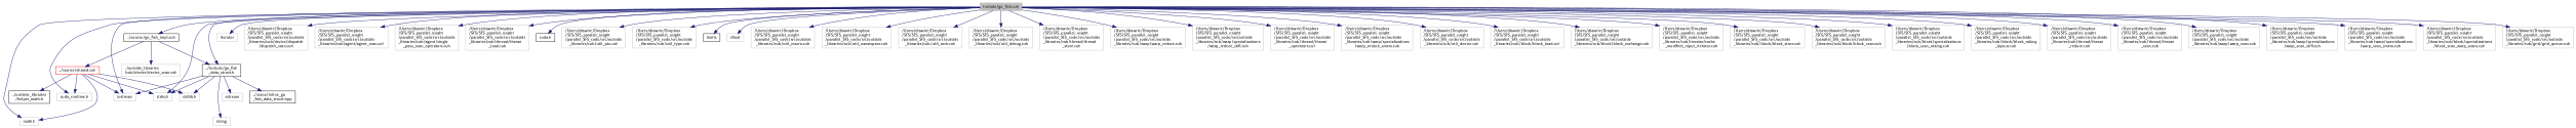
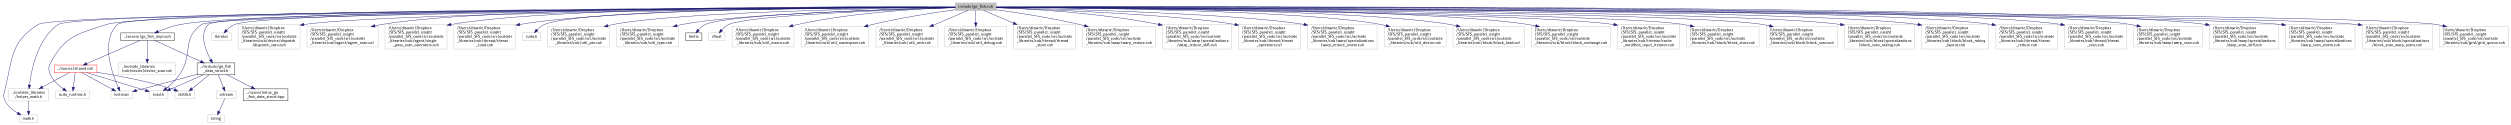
  digraph {
    fontname="Fira Sans"
    node [color=grey75 fillcolor=white fontname="Fira Sans" fontsize=10 shape=record style=filled]
    edge [color=midnightblue fontname="Fira Sans" fontsize=10 labelfontname=Helvetica labelfontsize=10 style=solid]
    n1 [fillcolor=grey75 fontcolor=black height=0.2 label="include/go_fish.cuh" width=0.4]
    n2 [height=0.2 label="cuda_runtime.h" width=0.4]
-   n3 [color=black height=0.2 label="../outside_libraries\l/helper_math.h" width=0.4]
+   n3 [height=0.2 label="../outside_libraries\l/helper_math.h" width=0.4]
    n4 [height=0.2 label="math.h" width=0.4]
    n5 [color=black height=0.2 label="../include/go_fish\l_data_struct.h" width=0.4]
    n6 [height=0.2 label=iostream width=0.4]
-   n7 [height=0.2 label="stdio.h" width=0.4]
+   n7 [height=0.2 label="load.h" width=0.4]
    n8 [color=black height=0.2 label="../source/go_fish_impl.cuh" width=0.4]
    n9 [height=0.2 label=iterator width=0.4]
    n10 [height=0.2 label="/Users/dlawrie/Dropbox\l/SFS/SFS_parallel_nsight\l/parallel_SFS_code/src/outside\l_libraries/cub/device/dispatch\l/dispatch_scan.cuh" width=0.4]
    n11 [height=0.2 label="/Users/dlawrie/Dropbox\l/SFS/SFS_parallel_nsight\l/parallel_SFS_code/src/outside\l_libraries/cub/agent/agent_scan.cuh" width=0.4]
    n12 [height=0.2 label="/Users/dlawrie/Dropbox\l/SFS/SFS_parallel_nsight\l/parallel_SFS_code/src/outside\l_libraries/cub/agent/single\l_pass_scan_operators.cuh" width=0.4]
    n13 [height=0.2 label="/Users/dlawrie/Dropbox\l/SFS/SFS_parallel_nsight\l/parallel_SFS_code/src/outside\l_libraries/cub/thread/thread\l_load.cuh" width=0.4]
-   n14 [color=black height=0.2 label="cuda.h" width=0.4]
+   n14 [height=0.2 label="cuda.h" width=0.4]
    n15 [height=0.2 label="/Users/dlawrie/Dropbox\l/SFS/SFS_parallel_nsight\l/parallel_SFS_code/src/outside\l_libraries/cub/util_ptx.cuh" width=0.4]
    n16 [height=0.2 label="/Users/dlawrie/Dropbox\l/SFS/SFS_parallel_nsight\l/parallel_SFS_code/src/outside\l_libraries/cub/util_type.cuh" width=0.4]
    n17 [color=black height=0.2 label=limits width=0.4]
    n18 [height=0.2 label=cfloat width=0.4]
    n19 [height=0.2 label="/Users/dlawrie/Dropbox\l/SFS/SFS_parallel_nsight\l/parallel_SFS_code/src/outside\l_libraries/cub/util_macro.cuh" width=0.4]
    n20 [height=0.2 label="/Users/dlawrie/Dropbox\l/SFS/SFS_parallel_nsight\l/parallel_SFS_code/src/outside\l_libraries/cub/util_namespace.cuh" width=0.4]
    n21 [height=0.2 label="/Users/dlawrie/Dropbox\l/SFS/SFS_parallel_nsight\l/parallel_SFS_code/src/outside\l_libraries/cub/util_arch.cuh" width=0.4]
    n22 [height=0.2 label="/Users/dlawrie/Dropbox\l/SFS/SFS_parallel_nsight\l/parallel_SFS_code/src/outside\l_libraries/cub/util_debug.cuh" width=0.4]
    n23 [height=0.2 label="/Users/dlawrie/Dropbox\l/SFS/SFS_parallel_nsight\l/parallel_SFS_code/src/outside\l_libraries/cub/thread/thread\l_store.cuh" width=0.4]
    n24 [height=0.2 label="/Users/dlawrie/Dropbox\l/SFS/SFS_parallel_nsight\l/parallel_SFS_code/src/outside\l_libraries/cub/warp/warp_reduce.cuh" width=0.4]
    n25 [height=0.2 label="/Users/dlawrie/Dropbox\l/SFS/SFS_parallel_nsight\l/parallel_SFS_code/src/outside\l_libraries/cub/warp/specializations\l/warp_reduce_shfl.cuh" width=0.4]
    n26 [height=0.2 label="/Users/dlawrie/Dropbox\l/SFS/SFS_parallel_nsight\l/parallel_SFS_code/src/outside\l_libraries/cub/thread/thread\l_operators.cuh" width=0.4]
    n27 [height=0.2 label="/Users/dlawrie/Dropbox\l/SFS/SFS_parallel_nsight\l/parallel_SFS_code/src/outside\l_libraries/cub/warp/specializations\l/warp_reduce_smem.cuh" width=0.4]
    n28 [height=0.2 label="/Users/dlawrie/Dropbox\l/SFS/SFS_parallel_nsight\l/parallel_SFS_code/src/outside\l_libraries/cub/util_device.cuh" width=0.4]
    n29 [height=0.2 label="/Users/dlawrie/Dropbox\l/SFS/SFS_parallel_nsight\l/parallel_SFS_code/src/outside\l_libraries/cub/block/block_load.cuh" width=0.4]
    n30 [height=0.2 label="/Users/dlawrie/Dropbox\l/SFS/SFS_parallel_nsight\l/parallel_SFS_code/src/outside\l_libraries/cub/block/block_exchange.cuh" width=0.4]
    n31 [height=0.2 label="/Users/dlawrie/Dropbox\l/SFS/SFS_parallel_nsight\l/parallel_SFS_code/src/outside\l_libraries/cub/iterator/cache\l_modified_input_iterator.cuh" width=0.4]
    n32 [height=0.2 label="/Users/dlawrie/Dropbox\l/SFS/SFS_parallel_nsight\l/parallel_SFS_code/src/outside\l_libraries/cub/block/block_store.cuh" width=0.4]
    n33 [height=0.2 label="/Users/dlawrie/Dropbox\l/SFS/SFS_parallel_nsight\l/parallel_SFS_code/src/outside\l_libraries/cub/block/block_scan.cuh" width=0.4]
    n34 [height=0.2 label="/Users/dlawrie/Dropbox\l/SFS/SFS_parallel_nsight\l/parallel_SFS_code/src/outside\l_libraries/cub/block/specializations\l/block_scan_raking.cuh" width=0.4]
    n35 [height=0.2 label="/Users/dlawrie/Dropbox\l/SFS/SFS_parallel_nsight\l/parallel_SFS_code/src/outside\l_libraries/cub/block/block_raking\l_layout.cuh" width=0.4]
    n36 [height=0.2 label="/Users/dlawrie/Dropbox\l/SFS/SFS_parallel_nsight\l/parallel_SFS_code/src/outside\l_libraries/cub/thread/thread\l_reduce.cuh" width=0.4]
    n37 [height=0.2 label="/Users/dlawrie/Dropbox\l/SFS/SFS_parallel_nsight\l/parallel_SFS_code/src/outside\l_libraries/cub/thread/thread\l_scan.cuh" width=0.4]
    n38 [height=0.2 label="/Users/dlawrie/Dropbox\l/SFS/SFS_parallel_nsight\l/parallel_SFS_code/src/outside\l_libraries/cub/warp/warp_scan.cuh" width=0.4]
    n39 [height=0.2 label="/Users/dlawrie/Dropbox\l/SFS/SFS_parallel_nsight\l/parallel_SFS_code/src/outside\l_libraries/cub/warp/specializations\l/warp_scan_shfl.cuh" width=0.4]
    n40 [height=0.2 label="/Users/dlawrie/Dropbox\l/SFS/SFS_parallel_nsight\l/parallel_SFS_code/src/outside\l_libraries/cub/warp/specializations\l/warp_scan_smem.cuh" width=0.4]
    n41 [height=0.2 label="/Users/dlawrie/Dropbox\l/SFS/SFS_parallel_nsight\l/parallel_SFS_code/src/outside\l_libraries/cub/block/specializations\l/block_scan_warp_scans.cuh" width=0.4]
    n42 [height=0.2 label="/Users/dlawrie/Dropbox\l/SFS/SFS_parallel_nsight\l/parallel_SFS_code/src/outside\l_libraries/cub/grid/grid_queue.cuh" width=0.4]
    n43 [height=0.2 label="stdlib.h" width=0.4]
    n44 [height=0.2 label=string width=0.4]
    n45 [height=0.2 label=sstream width=0.4]
    n46 [color=black height=0.2 label="../scans/inline_go\l_fish_data_struct.hpp" width=0.4]
    n47 [height=0.2 label="../outside_libraries\l/cub/device/device_scan.cuh" width=0.4]
    n48 [color=red height=0.2 label="../source/shared.cuh" width=0.4]
    n1 -> n2
+   n1 -> n3
    n1 -> n4
    n1 -> n5
    n1 -> n6
    n1 -> n7
    n1 -> n8
    n1 -> n9
    n1 -> n10
    n1 -> n11
    n1 -> n12
    n1 -> n13
    n1 -> n14
    n1 -> n15
    n1 -> n16
    n1 -> n17
    n1 -> n18
    n1 -> n19
    n1 -> n20
    n1 -> n21
    n1 -> n22
    n1 -> n23
    n1 -> n24
    n1 -> n25
    n1 -> n26
    n1 -> n27
    n1 -> n28
    n1 -> n29
    n1 -> n30
    n1 -> n31
    n1 -> n32
    n1 -> n33
    n1 -> n34
    n1 -> n35
    n1 -> n36
    n1 -> n37
    n1 -> n38
    n1 -> n39
    n1 -> n40
    n1 -> n41
    n1 -> n42
    n5 -> n6
    n5 -> n7
    n5 -> n43
-   n5 -> n44
+   n45 -> n44
    n5 -> n45
    n5 -> n46
    n8 -> n5
    n8 -> n47
    n8 -> n48
    n48 -> n2
    n48 -> n3
-   n48 -> n4
+   n3 -> n4
    n48 -> n6
    n48 -> n7
    n48 -> n43
  }
